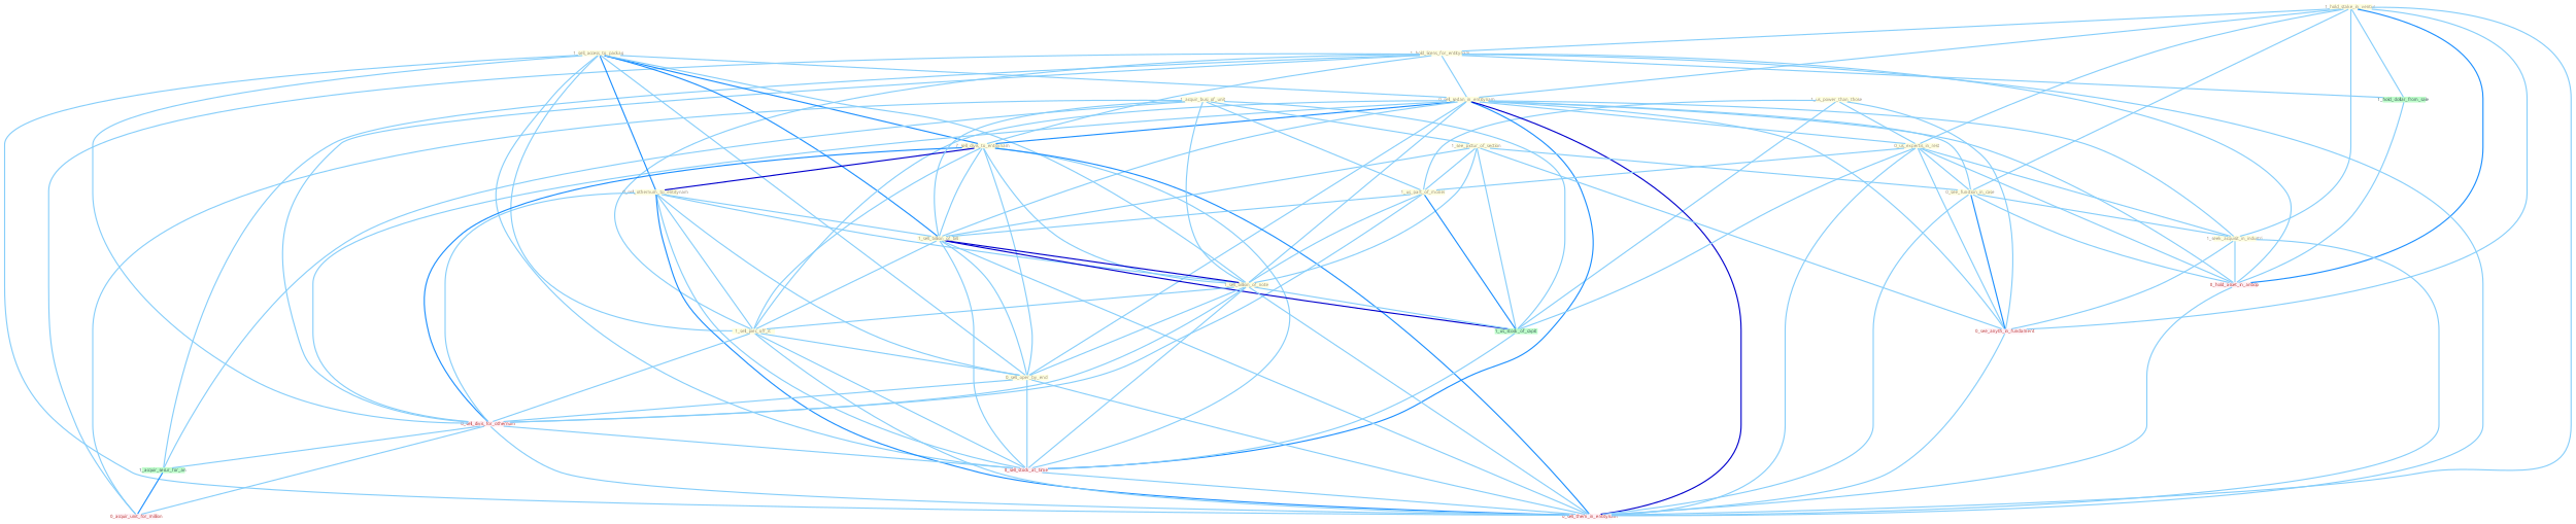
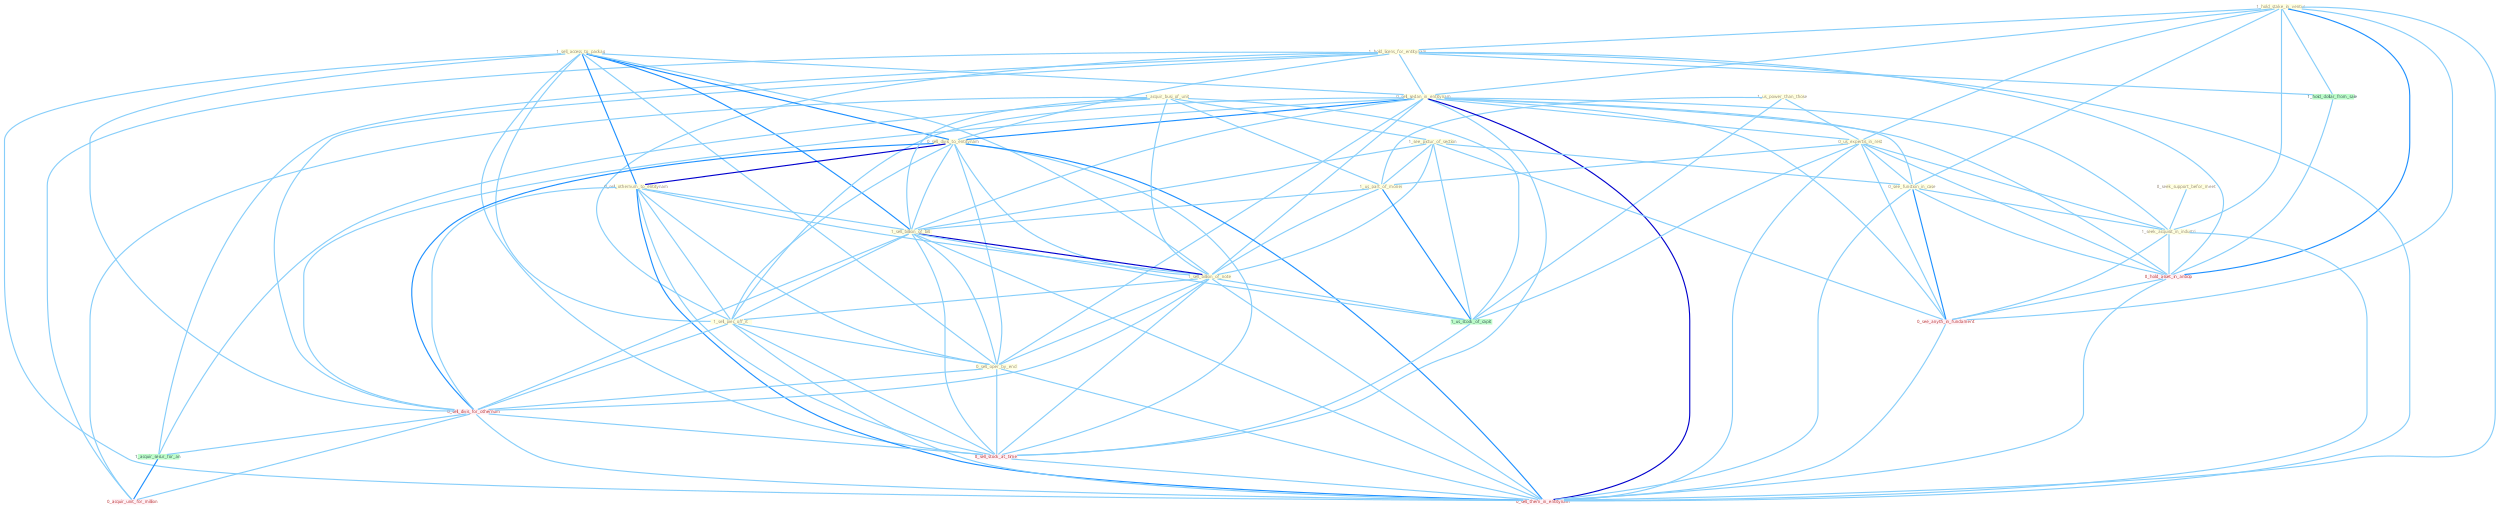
  graph {
    fontname=Ubuntu
    node [color="#ffffe0" fixedsize=true fontcolor="#8b7d6b" fontname=Ubuntu fontsize=4 shape=polygon style=filled]
    edge [color="#87cefa" fontname=Ubuntu w=1]
    "1_hold_stake_in_ventur " [height=.06 width=.5]
    "1_hold_licens_for_entitynam " [height=.06 width=.5]
    "1_sell_access_to_packag " [height=.06 width=.5]
    "1_us_power_than_those " [height=.06 width=.5]
    "0_sell_sedan_in_entitynam " [height=.06 width=.5]
-   "0_sell_divis_to_entitynam " [height=.06 width=.5 label="7_sell_divis_to_entitynam"]
+   "0_sell_divis_to_entitynam " [height=.06 width=.5]
    "0_sell_othernum_to_entitynam " [height=.06 width=.5]
    "1_acquir_busi_of_unit " [height=.06 width=.5]
    "0_us_expertis_in_rest " [height=.06 width=.5]
    "1_see_pictur_of_section " [height=.06 width=.5]
    "0_see_function_in_case " [height=.06 width=.5]
+   "0_seek_support_befor_meet " [height=.06 width=.5]
    "1_us_part_of_monei " [height=.06 width=.5]
    "1_sell_billion_of_bill " [height=.06 width=.5]
    "1_seek_acquisit_in_industri " [height=.06 width=.5]
    "1_sell_billion_of_note " [height=.06 width=.5]
    "1_sell_piec_off_it " [height=.06 width=.5]
    "0_sell_oper_by_end " [height=.06 width=.5]
    "0_sell_divis_for_othernum " [color="#fff0f5" fontcolor="#b22222" height=.06 width=.5]
    "0_hold_asset_in_anticip " [color="#fff0f5" fontcolor="#b22222" height=.06 width=.5]
    "0_sell_stock_at_time " [color="#fff0f5" fontcolor="#b22222" height=.06 width=.5]
    "0_see_anyth_in_fundament " [color="#fff0f5" fontcolor="#b22222" height=.06 width=.5]
    "0_acquir_unit_for_million " [color="#fff0f5" fontcolor="#b22222" height=.06 width=.5]
    "0_sell_them_in_entitynam " [color="#fff0f5" fontcolor="#b22222" height=.06 width=.5]
    "1_hold_dollar_from_sale " [color="#BDFCC9" fontcolor="#2f4f4f" height=.06 width=.5]
    "1_acquir_secur_for_an " [color="#BDFCC9" fontcolor="#2f4f4f" height=.06 width=.5]
    "1_us_stock_of_capit " [color="#BDFCC9" fontcolor="#2f4f4f" height=.06 width=.5]
    subgraph sub_1 {
      "1_hold_stake_in_ventur "
      "1_hold_licens_for_entitynam "
      "1_sell_access_to_packag "
      "1_us_power_than_those "
      "0_sell_sedan_in_entitynam "
      "0_sell_divis_to_entitynam "
      "0_sell_othernum_to_entitynam "
      "1_acquir_busi_of_unit "
      "0_us_expertis_in_rest "
      "1_see_pictur_of_section "
      "0_see_function_in_case "
+     "0_seek_support_befor_meet "
      "1_us_part_of_monei "
      "1_sell_billion_of_bill "
      "1_seek_acquisit_in_industri "
      "1_sell_billion_of_note "
      "1_sell_piec_off_it "
      "0_sell_oper_by_end "
    }
    subgraph sub_2 {
      "0_sell_divis_for_othernum "
      "0_hold_asset_in_anticip "
      "0_sell_stock_at_time "
      "0_see_anyth_in_fundament "
      "0_acquir_unit_for_million "
      "0_sell_them_in_entitynam "
    }
    "1_hold_stake_in_ventur " -- "1_hold_licens_for_entitynam "
    "1_hold_stake_in_ventur " -- "0_sell_sedan_in_entitynam "
    "1_hold_stake_in_ventur " -- "0_us_expertis_in_rest "
    "1_hold_stake_in_ventur " -- "0_see_function_in_case "
    "1_hold_stake_in_ventur " -- "1_seek_acquisit_in_industri "
    "1_hold_stake_in_ventur " -- "0_hold_asset_in_anticip " [color="#1e90ff" w=2]
    "1_hold_stake_in_ventur " -- "0_see_anyth_in_fundament "
    "1_hold_stake_in_ventur " -- "0_sell_them_in_entitynam "
    "1_hold_stake_in_ventur " -- "1_hold_dollar_from_sale "
    "1_hold_licens_for_entitynam " -- "0_sell_sedan_in_entitynam "
    "1_hold_licens_for_entitynam " -- "0_sell_divis_to_entitynam "
    "1_hold_licens_for_entitynam " -- "1_sell_piec_off_it "
    "1_hold_licens_for_entitynam " -- "0_sell_divis_for_othernum "
    "1_hold_licens_for_entitynam " -- "0_hold_asset_in_anticip "
    "1_hold_licens_for_entitynam " -- "0_acquir_unit_for_million "
    "1_hold_licens_for_entitynam " -- "0_sell_them_in_entitynam "
    "1_hold_licens_for_entitynam " -- "1_hold_dollar_from_sale "
    "1_hold_licens_for_entitynam " -- "1_acquir_secur_for_an "
    "1_sell_access_to_packag " -- "0_sell_sedan_in_entitynam "
    "1_sell_access_to_packag " -- "0_sell_divis_to_entitynam " [color="#1e90ff" w=2]
    "1_sell_access_to_packag " -- "0_sell_othernum_to_entitynam " [color="#1e90ff" w=2]
    "1_sell_access_to_packag " -- "1_sell_billion_of_bill " [color="#1e90ff"]
    "1_sell_access_to_packag " -- "1_sell_billion_of_note "
    "1_sell_access_to_packag " -- "1_sell_piec_off_it "
    "1_sell_access_to_packag " -- "0_sell_oper_by_end "
    "1_sell_access_to_packag " -- "0_sell_divis_for_othernum "
    "1_sell_access_to_packag " -- "0_sell_stock_at_time "
    "1_sell_access_to_packag " -- "0_sell_them_in_entitynam "
    "1_us_power_than_those " -- "0_us_expertis_in_rest "
    "1_us_power_than_those " -- "1_us_part_of_monei "
    "1_us_power_than_those " -- "1_us_stock_of_capit "
    "0_sell_sedan_in_entitynam " -- "0_sell_divis_to_entitynam " [color="#1e90ff" w=2]
    "0_sell_sedan_in_entitynam " -- "0_us_expertis_in_rest "
    "0_sell_sedan_in_entitynam " -- "0_see_function_in_case "
    "0_sell_sedan_in_entitynam " -- "1_sell_billion_of_bill "
    "0_sell_sedan_in_entitynam " -- "1_seek_acquisit_in_industri "
    "0_sell_sedan_in_entitynam " -- "1_sell_billion_of_note "
    "0_sell_sedan_in_entitynam " -- "1_sell_piec_off_it "
    "0_sell_sedan_in_entitynam " -- "0_sell_oper_by_end "
    "0_sell_sedan_in_entitynam " -- "0_sell_divis_for_othernum "
    "0_sell_sedan_in_entitynam " -- "0_hold_asset_in_anticip "
-   "0_sell_sedan_in_entitynam " -- "0_sell_stock_at_time " [color="#1e90ff"]
+   "0_sell_sedan_in_entitynam " -- "0_sell_stock_at_time "
    "0_sell_sedan_in_entitynam " -- "0_see_anyth_in_fundament "
    "0_sell_sedan_in_entitynam " -- "0_sell_them_in_entitynam " [color="#0000cd" w=3]
    "0_sell_divis_to_entitynam " -- "0_sell_othernum_to_entitynam " [color="#0000cd" w=3]
    "0_sell_divis_to_entitynam " -- "1_sell_billion_of_bill "
    "0_sell_divis_to_entitynam " -- "1_sell_billion_of_note "
    "0_sell_divis_to_entitynam " -- "1_sell_piec_off_it "
    "0_sell_divis_to_entitynam " -- "0_sell_oper_by_end "
    "0_sell_divis_to_entitynam " -- "0_sell_divis_for_othernum " [color="#1e90ff" w=2]
    "0_sell_divis_to_entitynam " -- "0_sell_stock_at_time "
    "0_sell_divis_to_entitynam " -- "0_sell_them_in_entitynam " [color="#1e90ff" w=2]
    "0_sell_othernum_to_entitynam " -- "1_sell_billion_of_bill "
    "0_sell_othernum_to_entitynam " -- "1_sell_billion_of_note "
    "0_sell_othernum_to_entitynam " -- "1_sell_piec_off_it "
    "0_sell_othernum_to_entitynam " -- "0_sell_oper_by_end "
    "0_sell_othernum_to_entitynam " -- "0_sell_divis_for_othernum "
    "0_sell_othernum_to_entitynam " -- "0_sell_stock_at_time "
    "0_sell_othernum_to_entitynam " -- "0_sell_them_in_entitynam " [color="#1e90ff" w=2]
    "1_acquir_busi_of_unit " -- "1_see_pictur_of_section "
    "1_acquir_busi_of_unit " -- "1_us_part_of_monei "
    "1_acquir_busi_of_unit " -- "1_sell_billion_of_bill "
    "1_acquir_busi_of_unit " -- "1_sell_billion_of_note "
    "1_acquir_busi_of_unit " -- "0_acquir_unit_for_million "
    "1_acquir_busi_of_unit " -- "1_acquir_secur_for_an "
    "1_acquir_busi_of_unit " -- "1_us_stock_of_capit "
    "0_us_expertis_in_rest " -- "0_see_function_in_case "
    "0_us_expertis_in_rest " -- "1_us_part_of_monei "
    "0_us_expertis_in_rest " -- "1_seek_acquisit_in_industri "
    "0_us_expertis_in_rest " -- "0_hold_asset_in_anticip "
    "0_us_expertis_in_rest " -- "0_see_anyth_in_fundament "
    "0_us_expertis_in_rest " -- "0_sell_them_in_entitynam "
    "0_us_expertis_in_rest " -- "1_us_stock_of_capit "
    "1_see_pictur_of_section " -- "0_see_function_in_case "
    "1_see_pictur_of_section " -- "1_us_part_of_monei "
    "1_see_pictur_of_section " -- "1_sell_billion_of_bill "
    "1_see_pictur_of_section " -- "1_sell_billion_of_note "
    "1_see_pictur_of_section " -- "0_see_anyth_in_fundament "
    "1_see_pictur_of_section " -- "1_us_stock_of_capit "
    "0_see_function_in_case " -- "1_seek_acquisit_in_industri "
    "0_see_function_in_case " -- "0_hold_asset_in_anticip "
    "0_see_function_in_case " -- "0_see_anyth_in_fundament " [color="#1e90ff" w=2]
    "0_see_function_in_case " -- "0_sell_them_in_entitynam "
+   "0_seek_support_befor_meet " -- "1_seek_acquisit_in_industri "
    "1_us_part_of_monei " -- "1_sell_billion_of_bill "
    "1_us_part_of_monei " -- "1_sell_billion_of_note "
    "1_us_part_of_monei " -- "1_us_stock_of_capit " [color="#1e90ff" w=2]
    "1_sell_billion_of_bill " -- "1_sell_billion_of_note " [color="#0000cd" w=3]
    "1_sell_billion_of_bill " -- "1_sell_piec_off_it "
    "1_sell_billion_of_bill " -- "0_sell_oper_by_end "
-   "1_us_part_of_monei " -- "0_sell_divis_for_othernum "
+   "1_sell_billion_of_bill " -- "0_sell_divis_for_othernum "
    "1_sell_billion_of_bill " -- "0_sell_stock_at_time "
    "1_sell_billion_of_bill " -- "0_sell_them_in_entitynam "
-   "1_sell_billion_of_bill " -- "1_us_stock_of_capit " [color="#0000cd"]
+   "1_sell_billion_of_bill " -- "1_us_stock_of_capit "
    "1_seek_acquisit_in_industri " -- "0_hold_asset_in_anticip "
    "1_seek_acquisit_in_industri " -- "0_see_anyth_in_fundament "
    "1_seek_acquisit_in_industri " -- "0_sell_them_in_entitynam "
    "1_sell_billion_of_note " -- "1_sell_piec_off_it "
    "1_sell_billion_of_note " -- "0_sell_oper_by_end "
    "1_sell_billion_of_note " -- "0_sell_divis_for_othernum "
    "1_sell_billion_of_note " -- "0_sell_stock_at_time "
    "1_sell_billion_of_note " -- "0_sell_them_in_entitynam "
    "1_sell_billion_of_note " -- "1_us_stock_of_capit "
    "1_sell_piec_off_it " -- "0_sell_oper_by_end "
    "1_sell_piec_off_it " -- "0_sell_divis_for_othernum "
    "1_sell_piec_off_it " -- "0_sell_stock_at_time "
    "1_sell_piec_off_it " -- "0_sell_them_in_entitynam "
    "0_sell_oper_by_end " -- "0_sell_divis_for_othernum "
    "0_sell_oper_by_end " -- "0_sell_stock_at_time "
    "0_sell_oper_by_end " -- "0_sell_them_in_entitynam "
    "0_sell_divis_for_othernum " -- "0_sell_stock_at_time "
    "0_sell_divis_for_othernum " -- "0_acquir_unit_for_million "
    "0_sell_divis_for_othernum " -- "0_sell_them_in_entitynam "
    "0_sell_divis_for_othernum " -- "1_acquir_secur_for_an "
-   "1_us_power_than_those " -- "0_see_anyth_in_fundament "
+   "0_hold_asset_in_anticip " -- "0_see_anyth_in_fundament "
    "0_hold_asset_in_anticip " -- "0_sell_them_in_entitynam "
    "0_sell_stock_at_time " -- "0_sell_them_in_entitynam "
    "0_see_anyth_in_fundament " -- "0_sell_them_in_entitynam "
    "1_hold_dollar_from_sale " -- "0_hold_asset_in_anticip "
    "1_acquir_secur_for_an " -- "0_acquir_unit_for_million " [color="#1e90ff" w=2]
    "1_us_stock_of_capit " -- "0_sell_stock_at_time "
  }
